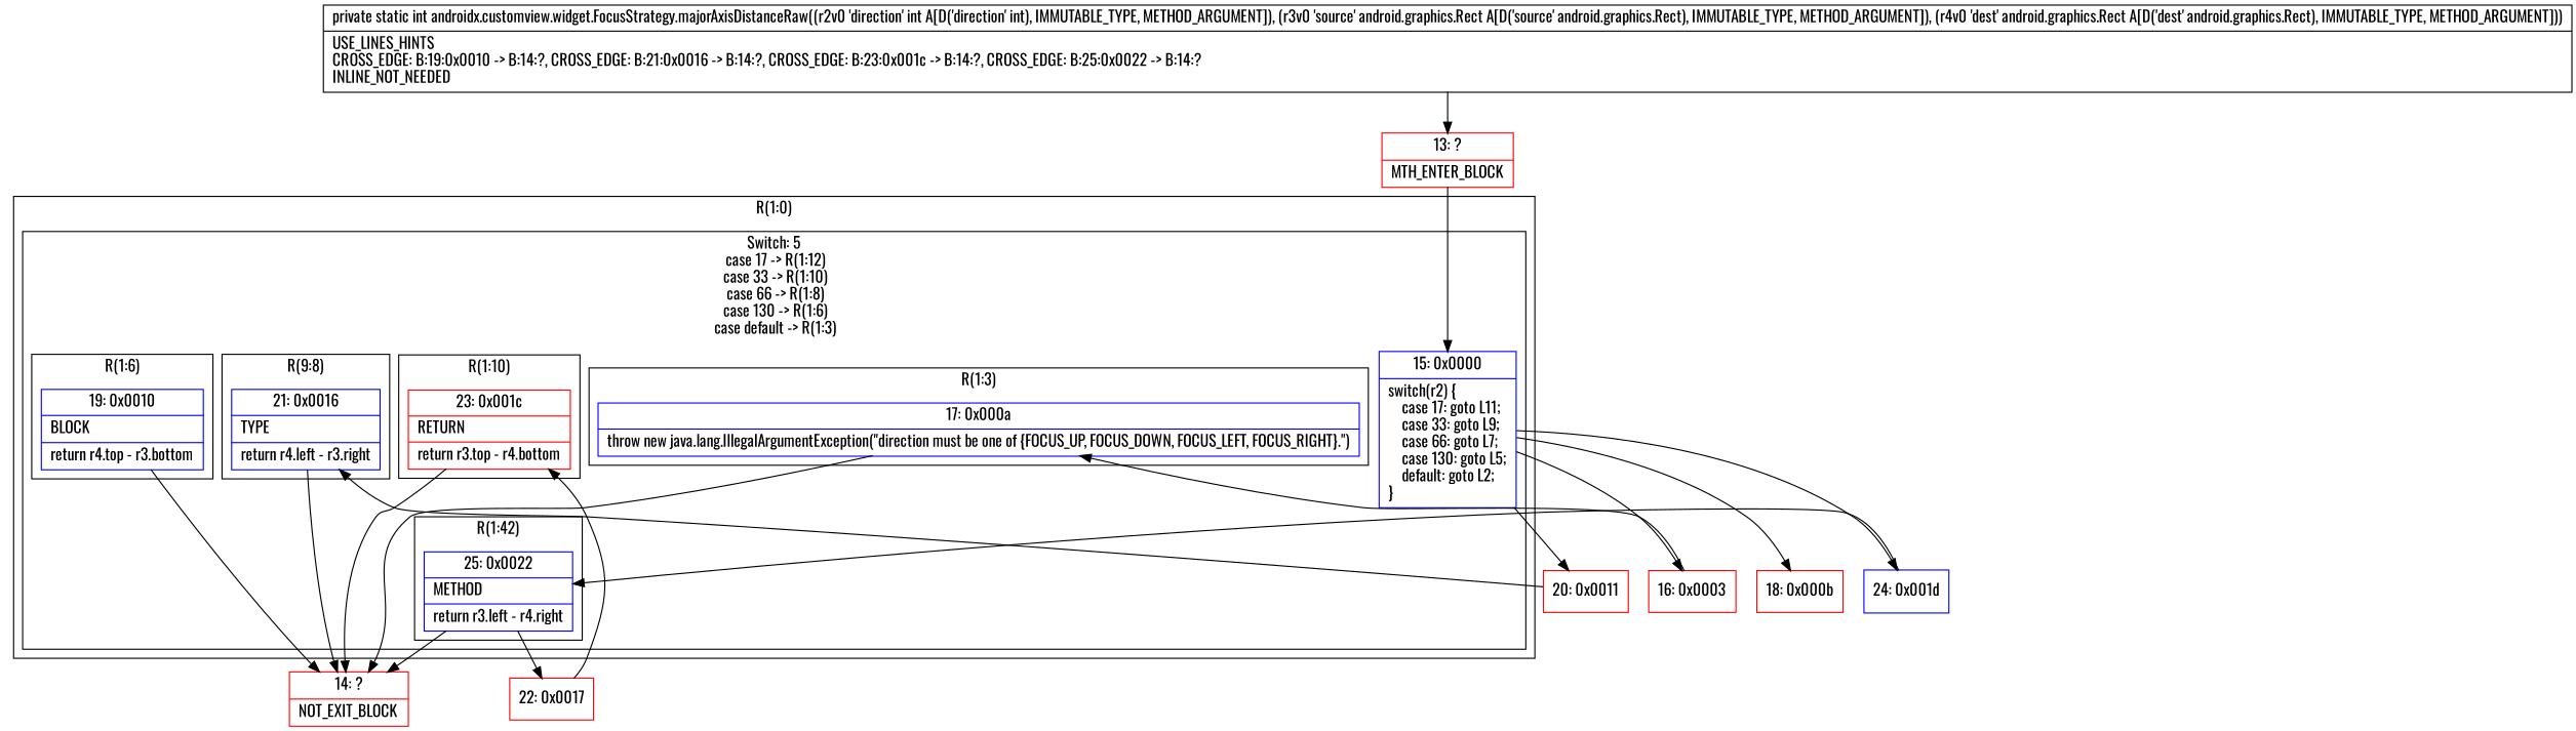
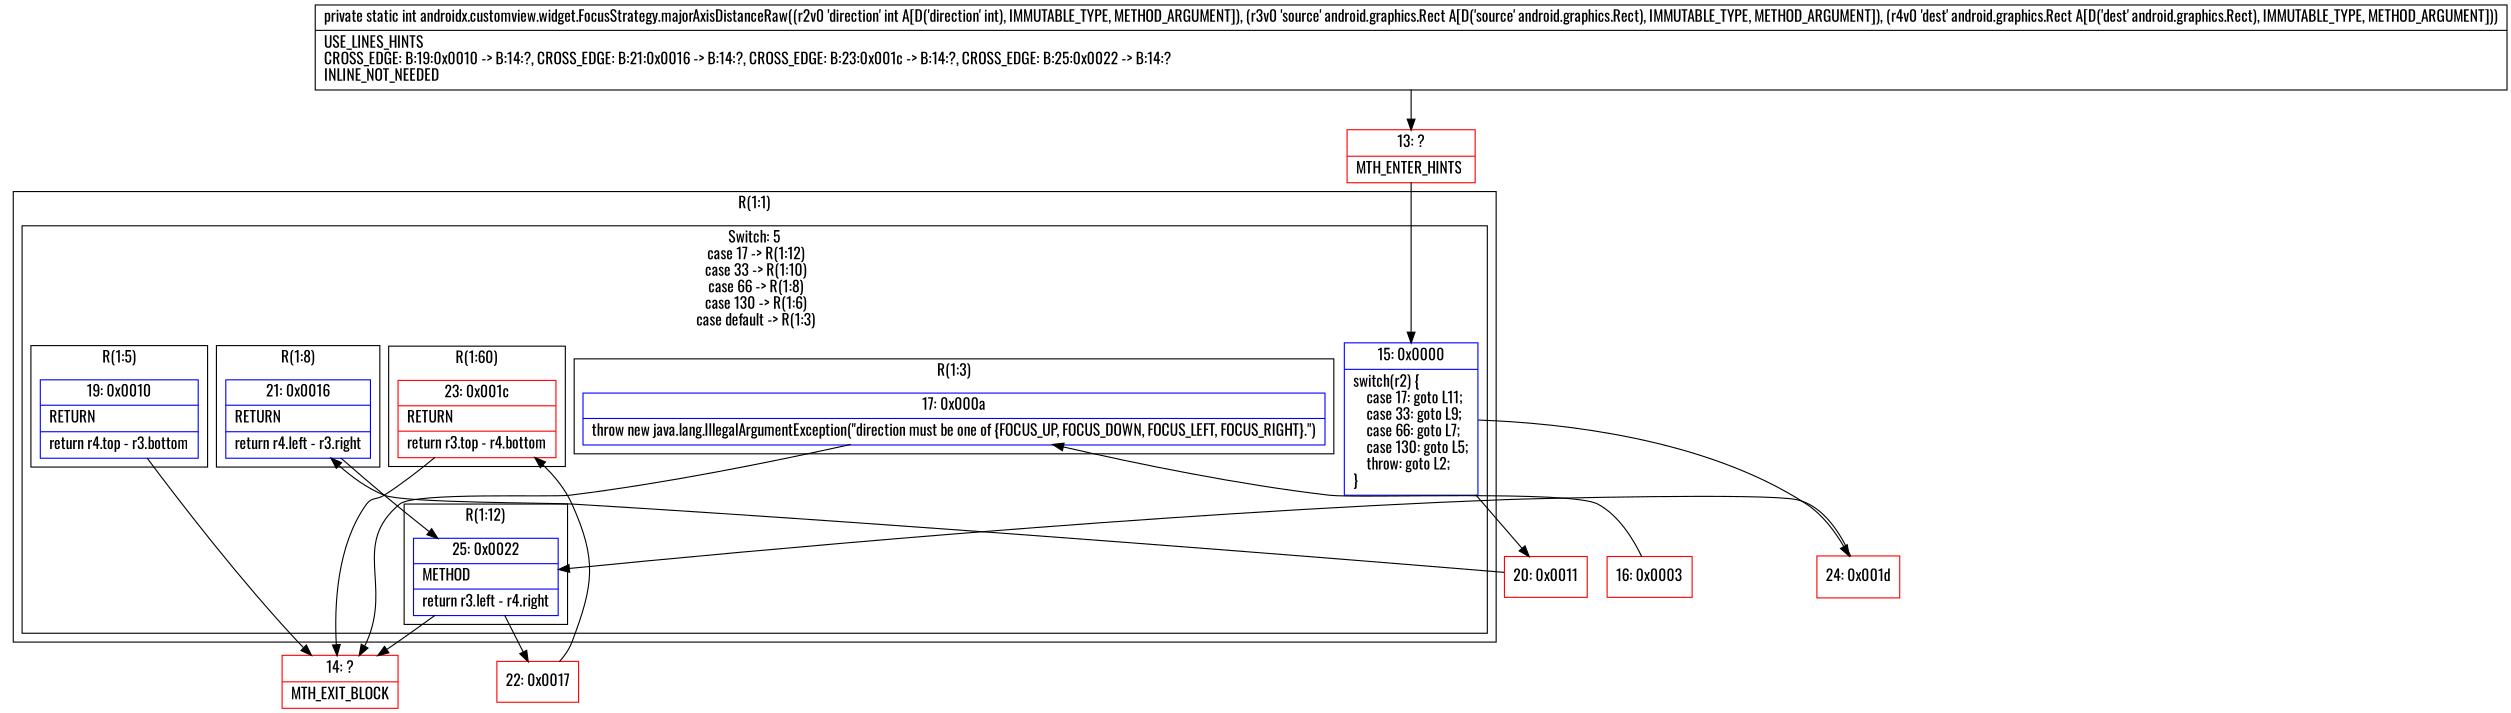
  digraph {
    fontname=Oswald
    node [color=red fontname=Oswald shape=record]
    edge [fontname=Oswald]
    n1 [color=blue label="{25\:\ 0x0022|METHOD\l|return r3.left \- r4.right\l}"]
    n2 [label="{23\:\ 0x001c|RETURN\l|return r3.top \- r4.bottom\l}"]
-   n3 [color=blue label="{21\:\ 0x0016|TYPE\l|return r4.left \- r3.right\l}"]
-   n4 [color=blue label="{19\:\ 0x0010|BLOCK\l|return r4.top \- r3.bottom\l}"]
+   n3 [color=blue label="{21\:\ 0x0016|RETURN\l|return r4.left \- r3.right\l}"]
+   n4 [color=blue label="{19\:\ 0x0010|RETURN\l|return r4.top \- r3.bottom\l}"]
    n5 [color=blue label="{17\:\ 0x000a|throw new java.lang.IllegalArgumentException(\"direction must be one of \{FOCUS_UP, FOCUS_DOWN, FOCUS_LEFT, FOCUS_RIGHT\}.\")\l}"]
-   n6 [color=blue label="{15\:\ 0x0000|switch(r2) \{\l    case 17: goto L11;\l    case 33: goto L9;\l    case 66: goto L7;\l    case 130: goto L5;\l    default: goto L2;\l\}\l}"]
+   n6 [color=blue label="{15\:\ 0x0000|switch(r2) \{\l    case 17: goto L11;\l    case 33: goto L9;\l    case 66: goto L7;\l    case 130: goto L5;\l    throw: goto L2;\l\}\l}"]
    n7 [label="{22\:\ 0x0017}"]
-   n8 [label="{14\:\ ?|NOT_EXIT_BLOCK\l}"]
+   n8 [label="{14\:\ ?|MTH_EXIT_BLOCK\l}"]
    n9 [label="{16\:\ 0x0003}"]
-   n10 [label="{18\:\ 0x000b}"]
    n11 [label="{20\:\ 0x0011}"]
-   n12 [color=blue label="{24\:\ 0x001d}"]
-   n13 [label="{13\:\ ?|MTH_ENTER_BLOCK\l}"]
+   n12 [label="{24\:\ 0x001d}"]
+   n13 [label="{13\:\ ?|MTH_ENTER_HINTS\l}"]
    n14 [label="{private static int androidx.customview.widget.FocusStrategy.majorAxisDistanceRaw((r2v0 'direction' int A[D('direction' int), IMMUTABLE_TYPE, METHOD_ARGUMENT]), (r3v0 'source' android.graphics.Rect A[D('source' android.graphics.Rect), IMMUTABLE_TYPE, METHOD_ARGUMENT]), (r4v0 'dest' android.graphics.Rect A[D('dest' android.graphics.Rect), IMMUTABLE_TYPE, METHOD_ARGUMENT]))  | USE_LINES_HINTS\lCROSS_EDGE: B:19:0x0010 \-\> B:14:?, CROSS_EDGE: B:21:0x0016 \-\> B:14:?, CROSS_EDGE: B:23:0x001c \-\> B:14:?, CROSS_EDGE: B:25:0x0022 \-\> B:14:?\lINLINE_NOT_NEEDED\l}" color=""]
    subgraph cluster_1 {
-     label="R(1:0)"
+     label="R(1:1)"
      subgraph cluster_2 {
        label="Switch: 5\n case 17 -> R(1:12)\n case 33 -> R(1:10)\n case 66 -> R(1:8)\n case 130 -> R(1:6)\n case default -> R(1:3)"
        n6
        subgraph cluster_3 {
-         label="R(1:42)"
+         label="R(1:12)"
          n1
        }
        subgraph cluster_4 {
-         label="R(1:10)"
+         label="R(1:60)"
          n2
        }
        subgraph cluster_5 {
-         label="R(9:8)"
+         label="R(1:8)"
          n3
        }
        subgraph cluster_6 {
-         label="R(1:6)"
+         label="R(1:5)"
          n4
        }
        subgraph cluster_7 {
          label="R(1:3)"
          n5
        }
      }
    }
    n1 -> n7
    n1 -> n8
    n2 -> n8
-   n3 -> n8
+   n3 -> n1
    n4 -> n8
    n5 -> n8
-   n6 -> n9
-   n6 -> n10
    n6 -> n11
    n6 -> n12
    n7 -> n2
    n9 -> n5
    n11 -> n3
    n12 -> n1
    n13 -> n6
    n14 -> n13
  }
